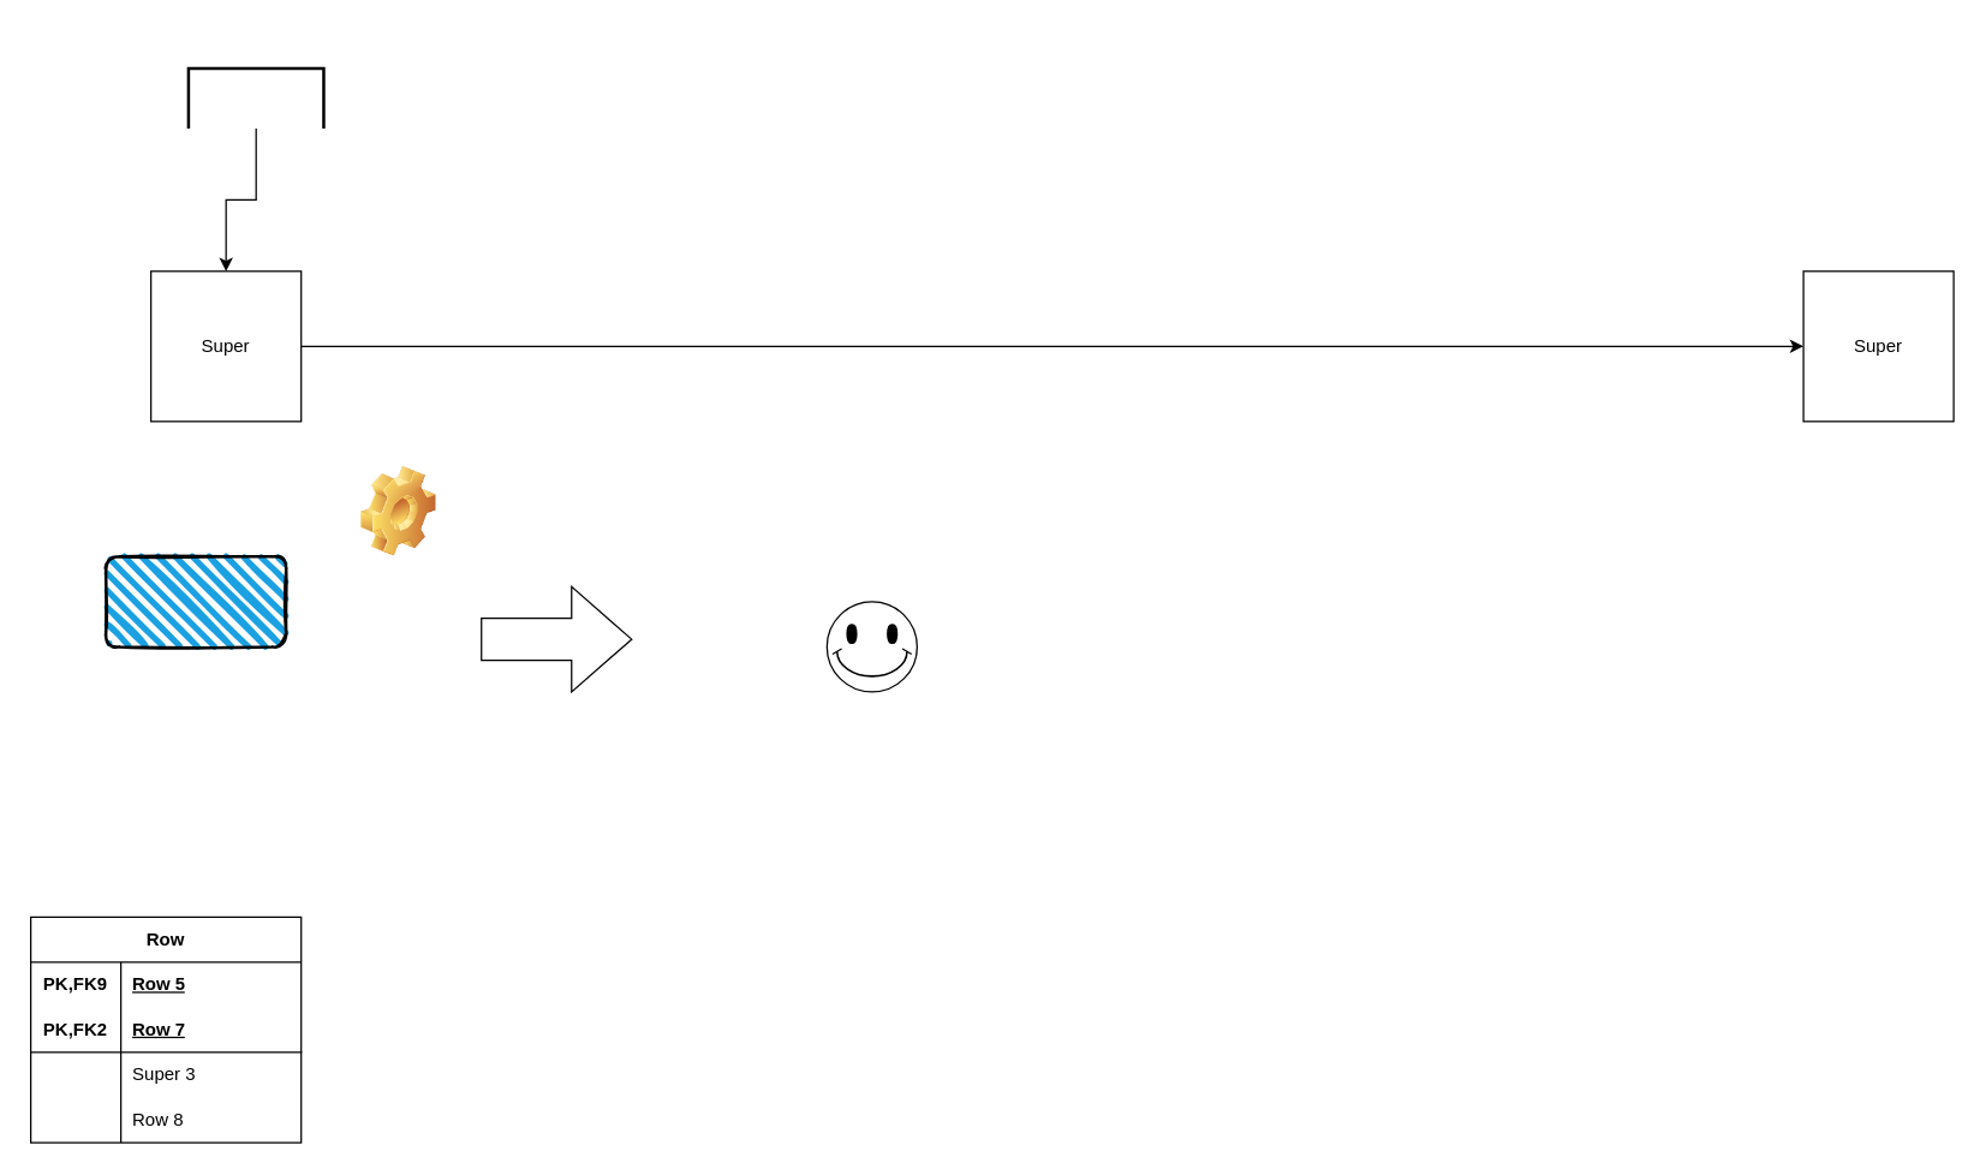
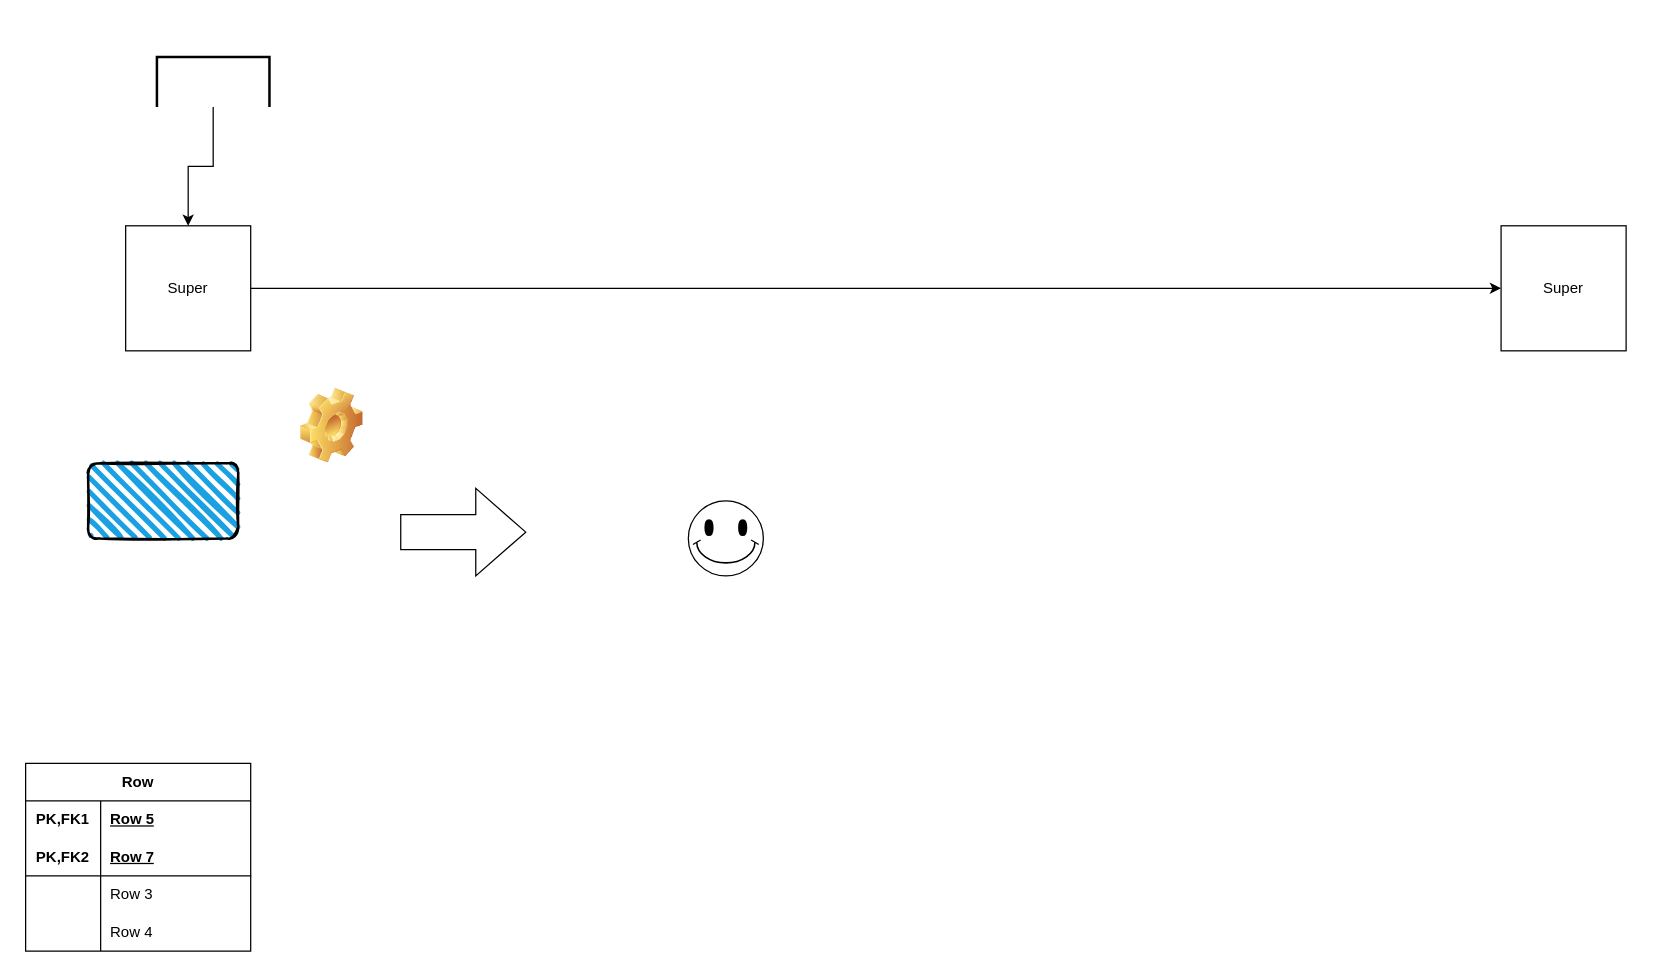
  <mxCell id="0" />
  <mxCell id="1" parent="0" />
  <mxCell id="2" style="edgeStyle=orthogonalEdgeStyle;rounded=0;orthogonalLoop=1;jettySize=auto;html=1;entryX=0;entryY=0.5;entryDx=0;entryDy=0;" edge="1" parent="1" source="3" target="4"><mxGeometry relative="1" as="geometry" /></mxCell>
  <mxCell id="3" value="Super" style="whiteSpace=wrap;html=1;aspect=fixed;" vertex="1" parent="1"><mxGeometry x="100" y="180" width="100" height="100" as="geometry" /></mxCell>
  <mxCell id="4" value="Super" style="whiteSpace=wrap;html=1;aspect=fixed;" vertex="1" parent="1"><mxGeometry x="1200" y="180" width="100" height="100" as="geometry" /></mxCell>
  <mxCell id="5" value="" style="rounded=1;whiteSpace=wrap;html=1;strokeWidth=2;fillWeight=4;hachureGap=8;hachureAngle=45;fillColor=#1ba1e2;sketch=1;" vertex="1" parent="1"><mxGeometry x="70" y="370" width="120" height="60" as="geometry" /></mxCell>
  <mxCell id="6" value="" style="shape=image;html=1;verticalLabelPosition=bottom;verticalAlign=top;imageAspect=0;image=img/clipart/Gear_128x128.png" vertex="1" parent="1"><mxGeometry x="240" y="310" width="50" height="60" as="geometry" /></mxCell>
  <mxCell id="7" value="" style="html=1;shadow=0;dashed=0;align=center;verticalAlign=middle;shape=mxgraph.arrows2.arrow;dy=0.6;dx=40;notch=0;" vertex="1" parent="1"><mxGeometry x="320" y="390" width="100" height="70" as="geometry" /></mxCell>
  <mxCell id="8" style="edgeStyle=orthogonalEdgeStyle;rounded=0;orthogonalLoop=1;jettySize=auto;html=1;" edge="1" parent="1" source="9" target="3"><mxGeometry relative="1" as="geometry" /></mxCell>
  <mxCell id="9" value="" style="strokeWidth=2;html=1;shape=mxgraph.flowchart.annotation_1;align=left;pointerEvents=1;rotation=90;" vertex="1" parent="1"><mxGeometry x="150" y="20" width="40" height="90" as="geometry" /></mxCell>
  <mxCell id="10" value="Row" style="shape=table;startSize=30;container=1;collapsible=1;childLayout=tableLayout;fixedRows=1;rowLines=0;fontStyle=1;align=center;resizeLast=1;html=1;whiteSpace=wrap;" vertex="1" parent="1"><mxGeometry x="20" y="610" width="180" height="150" as="geometry" /></mxCell>
  <mxCell id="11" value="" style="shape=tableRow;horizontal=0;startSize=0;swimlaneHead=0;swimlaneBody=0;fillColor=none;collapsible=0;dropTarget=0;points=[[0,0.5],[1,0.5]];portConstraint=eastwest;top=0;left=0;right=0;bottom=0;html=1;" vertex="1" parent="10"><mxGeometry y="30" width="180" height="30" as="geometry" /></mxCell>
- <mxCell id="12" value="PK,FK9" style="shape=partialRectangle;connectable=0;fillColor=none;top=0;left=0;bottom=0;right=0;fontStyle=1;overflow=hidden;html=1;whiteSpace=wrap;" vertex="1" parent="11"><mxGeometry width="60" height="30" as="geometry"><mxRectangle width="60" height="30" as="alternateBounds" /></mxGeometry></mxCell>
+ <mxCell id="12" value="PK,FK1" style="shape=partialRectangle;connectable=0;fillColor=none;top=0;left=0;bottom=0;right=0;fontStyle=1;overflow=hidden;html=1;whiteSpace=wrap;" vertex="1" parent="11"><mxGeometry width="60" height="30" as="geometry"><mxRectangle width="60" height="30" as="alternateBounds" /></mxGeometry></mxCell>
  <mxCell id="13" value="Row 5" style="shape=partialRectangle;connectable=0;fillColor=none;top=0;left=0;bottom=0;right=0;align=left;spacingLeft=6;fontStyle=5;overflow=hidden;html=1;whiteSpace=wrap;" vertex="1" parent="11"><mxGeometry x="60" width="120" height="30" as="geometry"><mxRectangle width="120" height="30" as="alternateBounds" /></mxGeometry></mxCell>
  <mxCell id="14" value="" style="shape=tableRow;horizontal=0;startSize=0;swimlaneHead=0;swimlaneBody=0;fillColor=none;collapsible=0;dropTarget=0;points=[[0,0.5],[1,0.5]];portConstraint=eastwest;top=0;left=0;right=0;bottom=1;html=1;" vertex="1" parent="10"><mxGeometry y="60" width="180" height="30" as="geometry" /></mxCell>
  <mxCell id="15" value="PK,FK2" style="shape=partialRectangle;connectable=0;fillColor=none;top=0;left=0;bottom=0;right=0;fontStyle=1;overflow=hidden;html=1;whiteSpace=wrap;" vertex="1" parent="14"><mxGeometry width="60" height="30" as="geometry"><mxRectangle width="60" height="30" as="alternateBounds" /></mxGeometry></mxCell>
  <mxCell id="16" value="Row 7" style="shape=partialRectangle;connectable=0;fillColor=none;top=0;left=0;bottom=0;right=0;align=left;spacingLeft=6;fontStyle=5;overflow=hidden;html=1;whiteSpace=wrap;" vertex="1" parent="14"><mxGeometry x="60" width="120" height="30" as="geometry"><mxRectangle width="120" height="30" as="alternateBounds" /></mxGeometry></mxCell>
  <mxCell id="17" value="" style="shape=tableRow;horizontal=0;startSize=0;swimlaneHead=0;swimlaneBody=0;fillColor=none;collapsible=0;dropTarget=0;points=[[0,0.5],[1,0.5]];portConstraint=eastwest;top=0;left=0;right=0;bottom=0;html=1;" vertex="1" parent="10"><mxGeometry y="90" width="180" height="30" as="geometry" /></mxCell>
  <mxCell id="18" value="" style="shape=partialRectangle;connectable=0;fillColor=none;top=0;left=0;bottom=0;right=0;editable=1;overflow=hidden;html=1;whiteSpace=wrap;" vertex="1" parent="17"><mxGeometry width="60" height="30" as="geometry"><mxRectangle width="60" height="30" as="alternateBounds" /></mxGeometry></mxCell>
- <mxCell id="19" value="Super 3" style="shape=partialRectangle;connectable=0;fillColor=none;top=0;left=0;bottom=0;right=0;align=left;spacingLeft=6;overflow=hidden;html=1;whiteSpace=wrap;" vertex="1" parent="17"><mxGeometry x="60" width="120" height="30" as="geometry"><mxRectangle width="120" height="30" as="alternateBounds" /></mxGeometry></mxCell>
+ <mxCell id="19" value="Row 3" style="shape=partialRectangle;connectable=0;fillColor=none;top=0;left=0;bottom=0;right=0;align=left;spacingLeft=6;overflow=hidden;html=1;whiteSpace=wrap;" vertex="1" parent="17"><mxGeometry x="60" width="120" height="30" as="geometry"><mxRectangle width="120" height="30" as="alternateBounds" /></mxGeometry></mxCell>
  <mxCell id="20" value="" style="shape=tableRow;horizontal=0;startSize=0;swimlaneHead=0;swimlaneBody=0;fillColor=none;collapsible=0;dropTarget=0;points=[[0,0.5],[1,0.5]];portConstraint=eastwest;top=0;left=0;right=0;bottom=0;html=1;" vertex="1" parent="10"><mxGeometry y="120" width="180" height="30" as="geometry" /></mxCell>
  <mxCell id="21" value="" style="shape=partialRectangle;connectable=0;fillColor=none;top=0;left=0;bottom=0;right=0;editable=1;overflow=hidden;html=1;whiteSpace=wrap;" vertex="1" parent="20"><mxGeometry width="60" height="30" as="geometry"><mxRectangle width="60" height="30" as="alternateBounds" /></mxGeometry></mxCell>
- <mxCell id="22" value="Row 8" style="shape=partialRectangle;connectable=0;fillColor=none;top=0;left=0;bottom=0;right=0;align=left;spacingLeft=6;overflow=hidden;html=1;whiteSpace=wrap;" vertex="1" parent="20"><mxGeometry x="60" width="120" height="30" as="geometry"><mxRectangle width="120" height="30" as="alternateBounds" /></mxGeometry></mxCell>
+ <mxCell id="22" value="Row 4" style="shape=partialRectangle;connectable=0;fillColor=none;top=0;left=0;bottom=0;right=0;align=left;spacingLeft=6;overflow=hidden;html=1;whiteSpace=wrap;" vertex="1" parent="20"><mxGeometry x="60" width="120" height="30" as="geometry"><mxRectangle width="120" height="30" as="alternateBounds" /></mxGeometry></mxCell>
  <mxCell id="23" value="" style="verticalLabelPosition=bottom;verticalAlign=top;html=1;shape=mxgraph.basic.smiley" vertex="1" parent="1"><mxGeometry x="550" y="400" width="60" height="60" as="geometry" /></mxCell>
